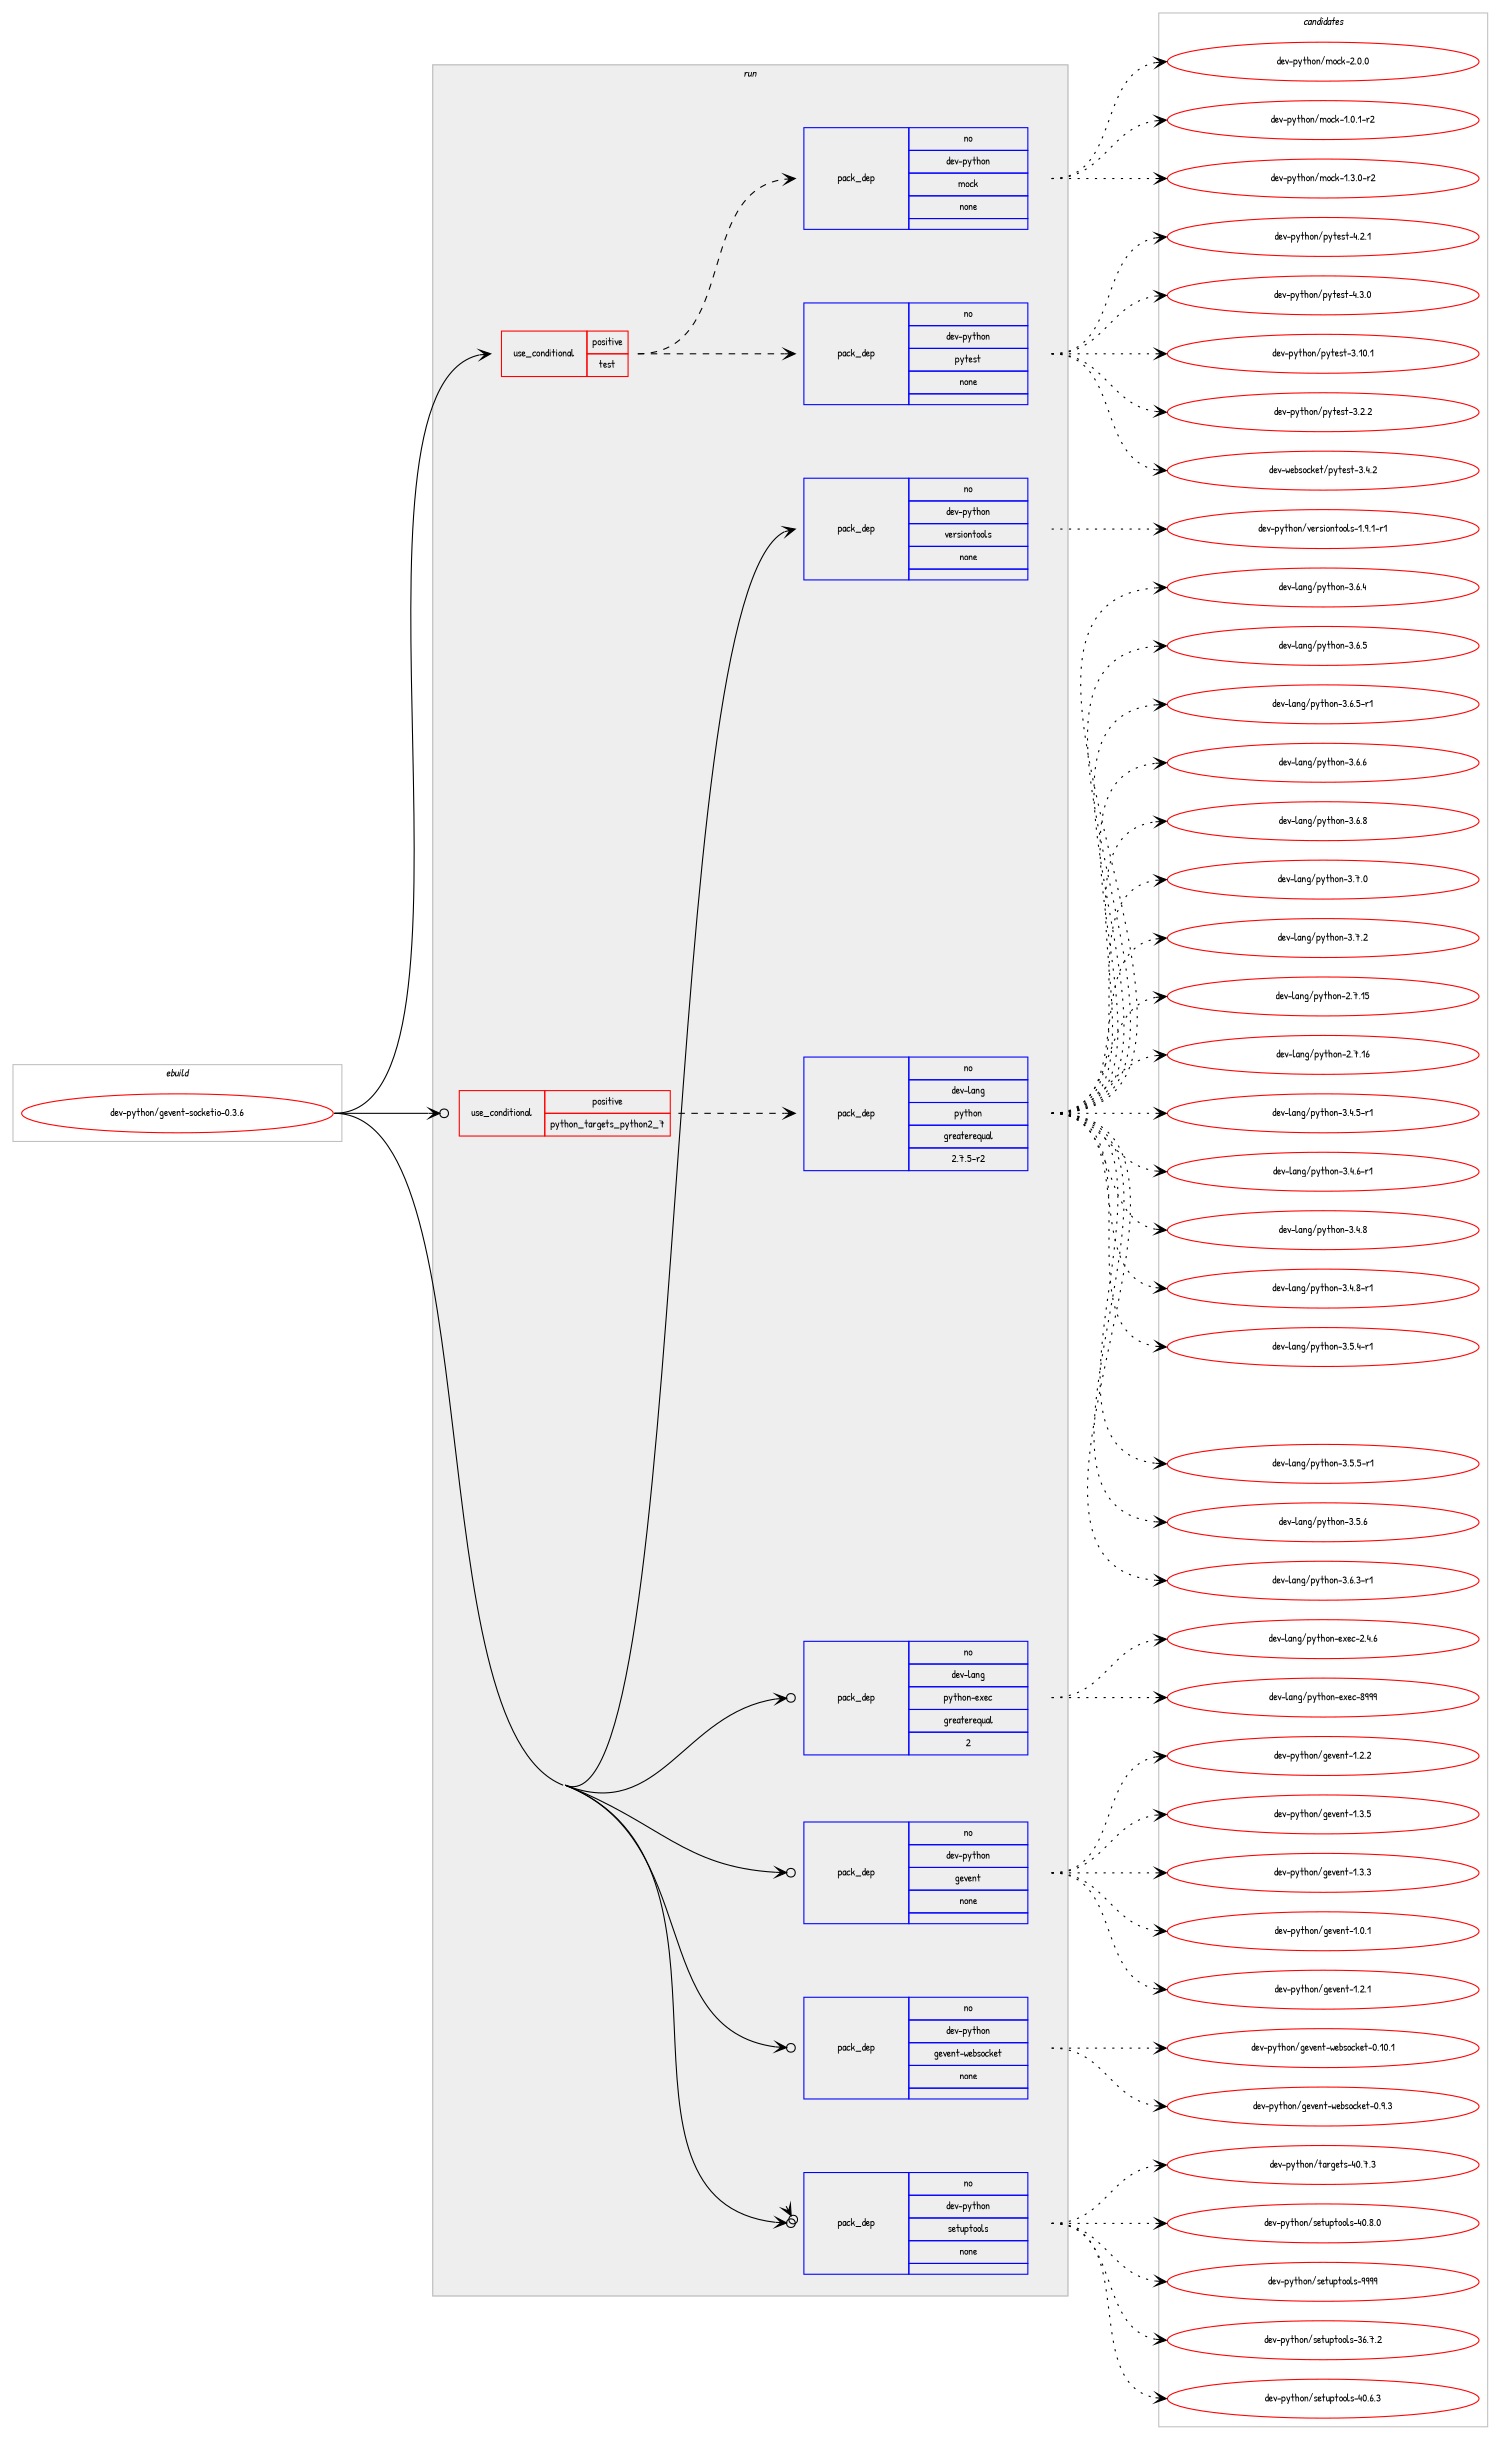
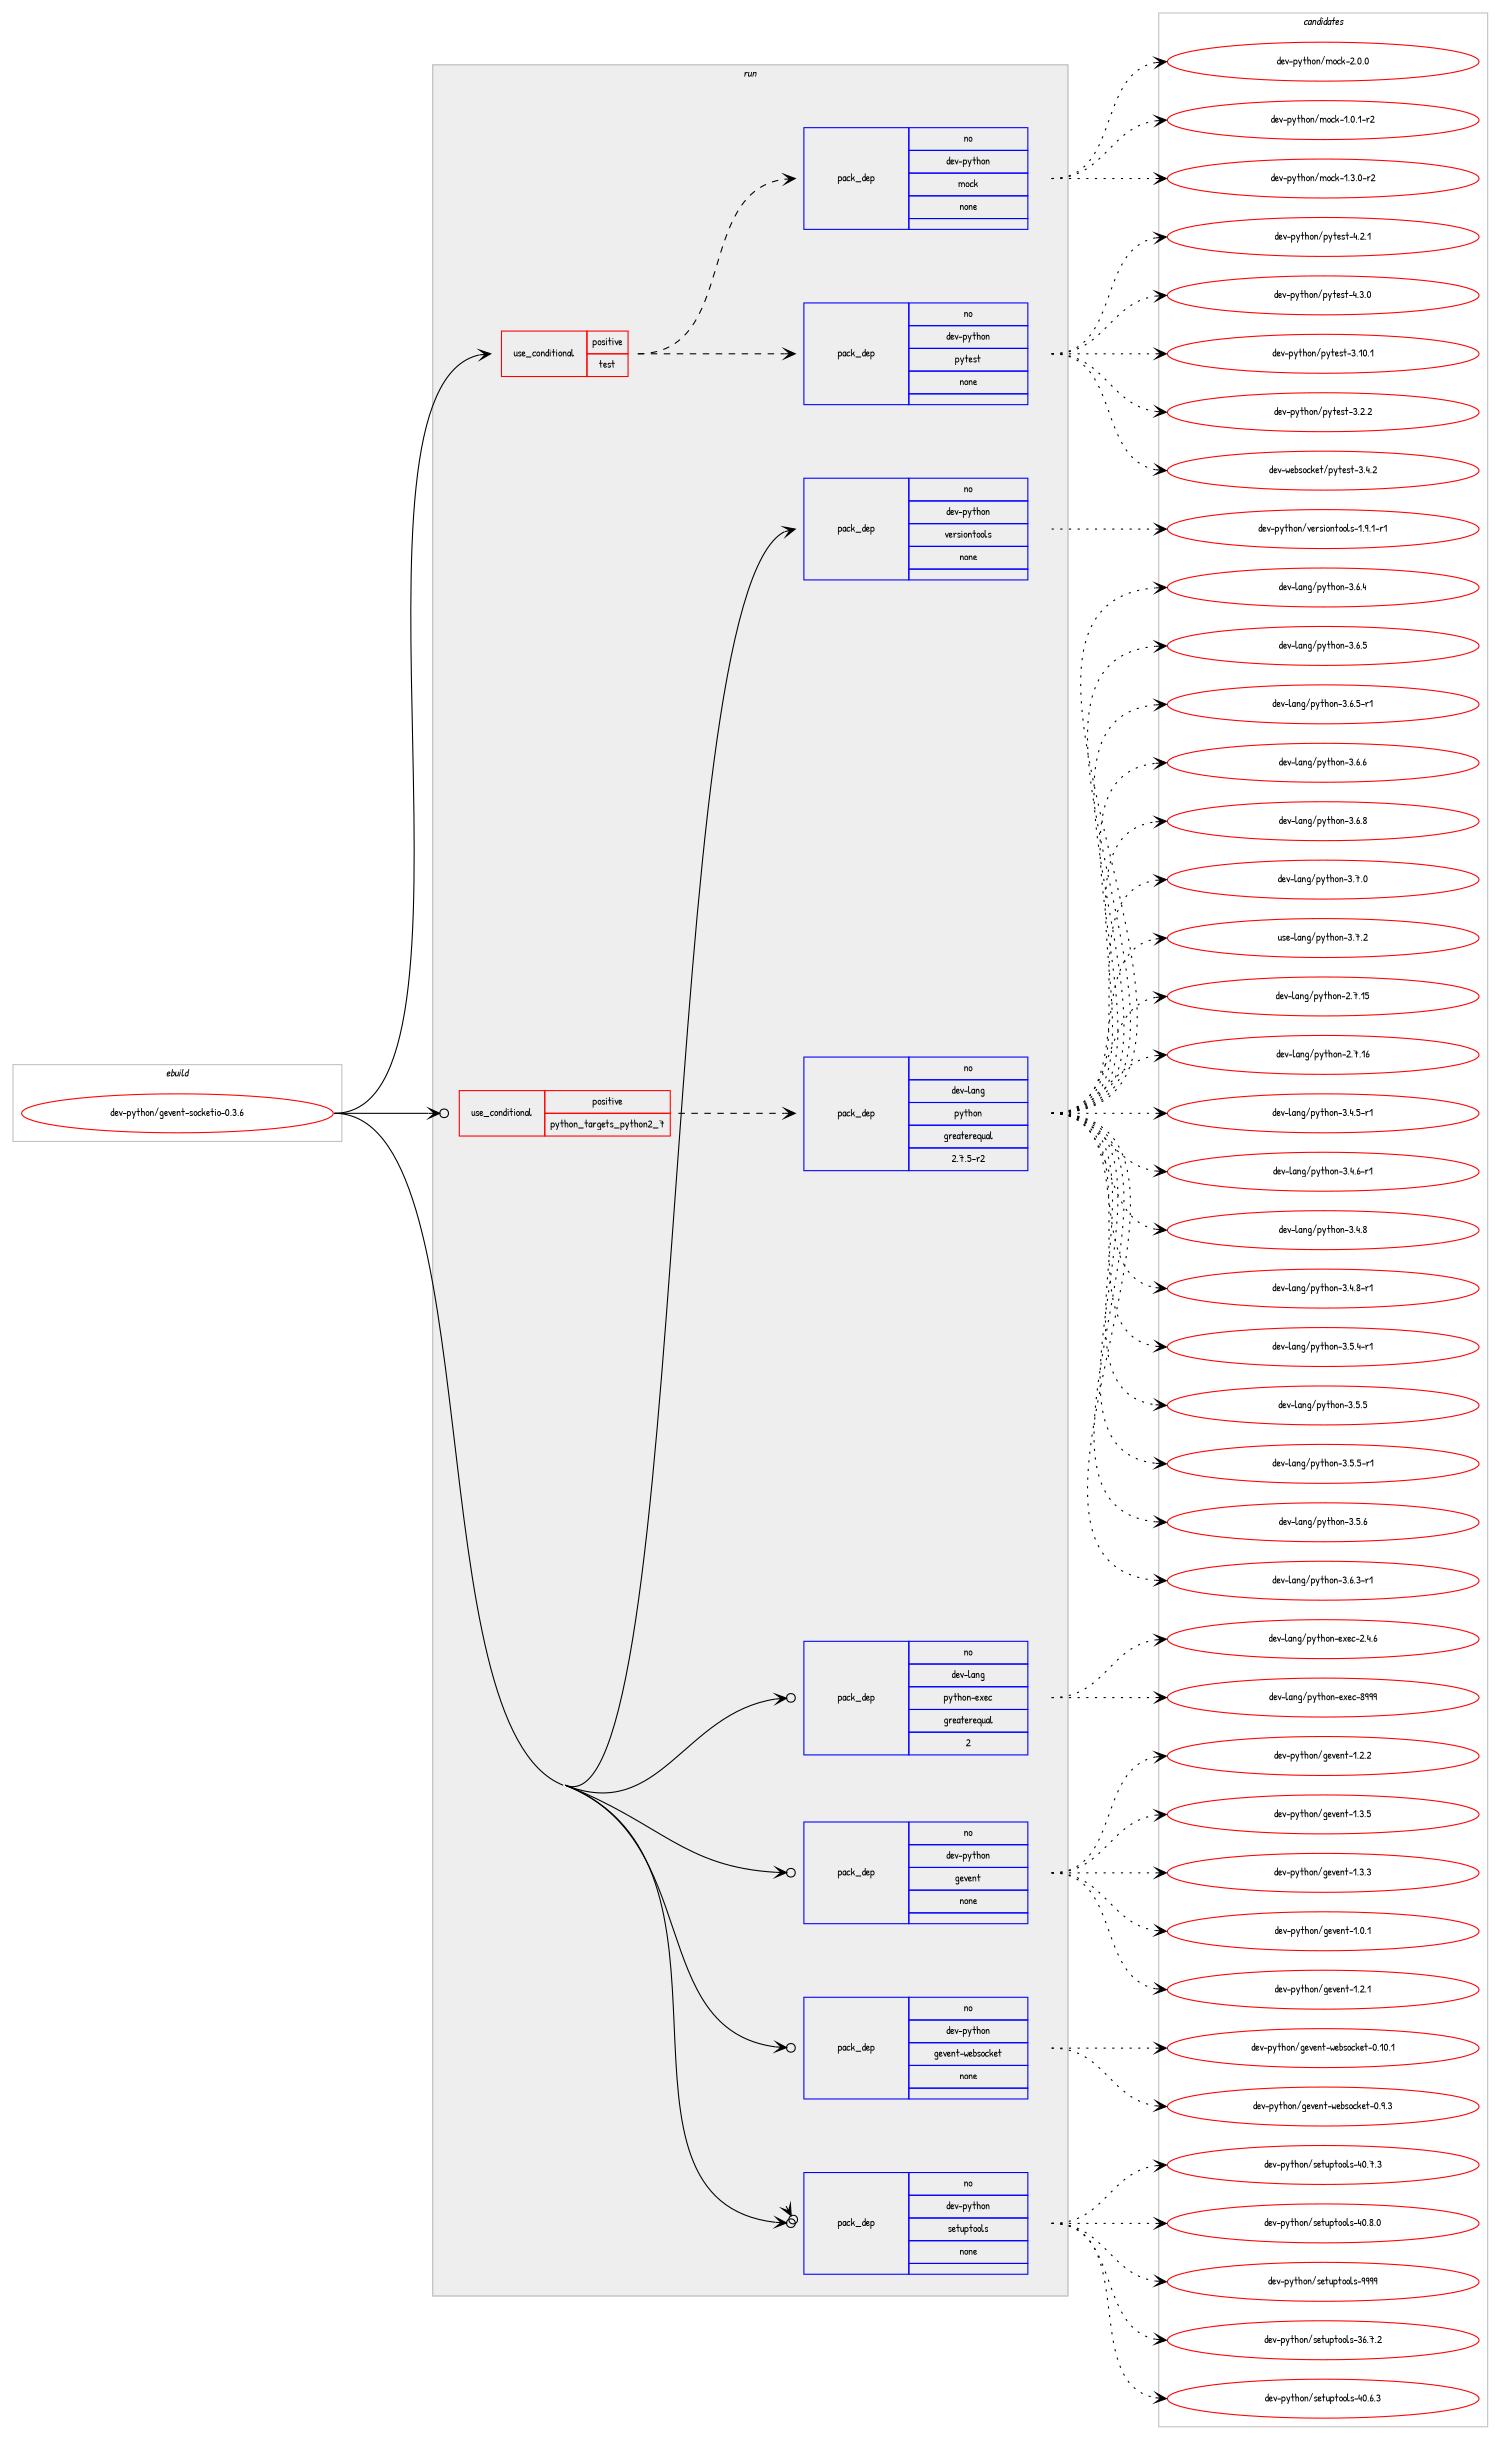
  digraph {
    compound=true
    concentrate=true
    fontname="Patrick Hand"
    fontsize=10
    newrank=true
    rankdir=LR
    ranksep=1.5
    node [color=red fontname="Patrick Hand" fontsize=10]
    edge [arrowhead=vee fontname="Patrick Hand" headport=w style=dotted tailport=e weight=100]
    n1 [label="dev-python/gevent-socketio-0.3.6" width=4]
    n2 [color=blue label=<<TABLE BORDER="0" CELLBORDER="1" CELLSPACING="0" CELLPADDING="4" WIDTH="220"><TR><TD ROWSPAN="6" CELLPADDING="30">pack_dep</TD></TR><TR><TD WIDTH="110">no</TD></TR><TR><TD>dev-python</TD></TR><TR><TD>pytest</TD></TR><TR><TD>none</TD></TR><TR><TD></TD></TR></TABLE>> shape=none]
    n3 [color=blue label=<<TABLE BORDER="0" CELLBORDER="1" CELLSPACING="0" CELLPADDING="4" WIDTH="220"><TR><TD ROWSPAN="6" CELLPADDING="30">pack_dep</TD></TR><TR><TD WIDTH="110">no</TD></TR><TR><TD>dev-python</TD></TR><TR><TD>mock</TD></TR><TR><TD>none</TD></TR><TR><TD></TD></TR></TABLE>> shape=none]
    n4 [label=<<TABLE BORDER="0" CELLBORDER="1" CELLSPACING="0" CELLPADDING="4"><TR><TD ROWSPAN="3" CELLPADDING="10">use_conditional</TD></TR><TR><TD>positive</TD></TR><TR><TD>test</TD></TR></TABLE>> shape=none]
    n5 [color=blue label=<<TABLE BORDER="0" CELLBORDER="1" CELLSPACING="0" CELLPADDING="4" WIDTH="220"><TR><TD ROWSPAN="6" CELLPADDING="30">pack_dep</TD></TR><TR><TD WIDTH="110">no</TD></TR><TR><TD>dev-python</TD></TR><TR><TD>versiontools</TD></TR><TR><TD>none</TD></TR><TR><TD></TD></TR></TABLE>> shape=none]
    n6 [color=blue label=<<TABLE BORDER="0" CELLBORDER="1" CELLSPACING="0" CELLPADDING="4" WIDTH="220"><TR><TD ROWSPAN="6" CELLPADDING="30">pack_dep</TD></TR><TR><TD WIDTH="110">no</TD></TR><TR><TD>dev-lang</TD></TR><TR><TD>python</TD></TR><TR><TD>greaterequal</TD></TR><TR><TD>2.7.5-r2</TD></TR></TABLE>> shape=none]
    n7 [label=<<TABLE BORDER="0" CELLBORDER="1" CELLSPACING="0" CELLPADDING="4"><TR><TD ROWSPAN="3" CELLPADDING="10">use_conditional</TD></TR><TR><TD>positive</TD></TR><TR><TD>python_targets_python2_7</TD></TR></TABLE>> shape=none]
    n8 [color=blue label=<<TABLE BORDER="0" CELLBORDER="1" CELLSPACING="0" CELLPADDING="4" WIDTH="220"><TR><TD ROWSPAN="6" CELLPADDING="30">pack_dep</TD></TR><TR><TD WIDTH="110">no</TD></TR><TR><TD>dev-lang</TD></TR><TR><TD>python-exec</TD></TR><TR><TD>greaterequal</TD></TR><TR><TD>2</TD></TR></TABLE>> shape=none]
    n9 [color=blue label=<<TABLE BORDER="0" CELLBORDER="1" CELLSPACING="0" CELLPADDING="4" WIDTH="220"><TR><TD ROWSPAN="6" CELLPADDING="30">pack_dep</TD></TR><TR><TD WIDTH="110">no</TD></TR><TR><TD>dev-python</TD></TR><TR><TD>gevent</TD></TR><TR><TD>none</TD></TR><TR><TD></TD></TR></TABLE>> shape=none]
    n10 [color=blue label=<<TABLE BORDER="0" CELLBORDER="1" CELLSPACING="0" CELLPADDING="4" WIDTH="220"><TR><TD ROWSPAN="6" CELLPADDING="30">pack_dep</TD></TR><TR><TD WIDTH="110">no</TD></TR><TR><TD>dev-python</TD></TR><TR><TD>gevent-websocket</TD></TR><TR><TD>none</TD></TR><TR><TD></TD></TR></TABLE>> shape=none]
    n11 [color=blue label=<<TABLE BORDER="0" CELLBORDER="1" CELLSPACING="0" CELLPADDING="4" WIDTH="220"><TR><TD ROWSPAN="6" CELLPADDING="30">pack_dep</TD></TR><TR><TD WIDTH="110">no</TD></TR><TR><TD>dev-python</TD></TR><TR><TD>setuptools</TD></TR><TR><TD>none</TD></TR><TR><TD></TD></TR></TABLE>> shape=none]
    n12 [label="dev-python/pytest-3.10.1" width=4]
    n13 [label="dev-python/pytest-3.2.2" width=4]
    n14 [label="dev-websocket/pytest-3.4.2" width=4]
    n15 [label="dev-python/pytest-4.2.1" width=4]
    n16 [label="dev-python/pytest-4.3.0" width=4]
    n17 [label="dev-python/mock-1.0.1-r2" width=4]
    n18 [label="dev-python/mock-1.3.0-r2" width=4]
    n19 [label="dev-python/mock-2.0.0" width=4]
    n20 [label="dev-python/versiontools-1.9.1-r1" width=4]
    n21 [label="dev-lang/python-2.7.15" width=4]
    n22 [label="dev-lang/python-2.7.16" width=4]
    n23 [label="dev-lang/python-3.4.5-r1" width=4]
    n24 [label="dev-lang/python-3.4.6-r1" width=4]
    n25 [label="dev-lang/python-3.4.8" width=4]
    n26 [label="dev-lang/python-3.4.8-r1" width=4]
    n27 [label="dev-lang/python-3.5.4-r1" width=4]
+   n28 [label="dev-lang/python-3.5.5" width=4]
    n29 [label="dev-lang/python-3.5.5-r1" width=4]
    n30 [label="dev-lang/python-3.5.6" width=4]
    n31 [label="dev-lang/python-3.6.3-r1" width=4]
    n32 [label="dev-lang/python-3.6.4" width=4]
    n33 [label="dev-lang/python-3.6.5" width=4]
    n34 [label="dev-lang/python-3.6.5-r1" width=4]
    n35 [label="dev-lang/python-3.6.6" width=4]
    n36 [label="dev-lang/python-3.6.8" width=4]
    n37 [label="dev-lang/python-3.7.0" width=4]
-   n38 [label="dev-lang/python-3.7.2" width=4]
+   n38 [label="use-lang/python-3.7.2" width=4]
    n39 [label="dev-lang/python-exec-2.4.6" width=4]
    n40 [label="dev-lang/python-exec-8999" width=4]
    n41 [label="dev-python/gevent-1.0.1" width=4]
    n42 [label="dev-python/gevent-1.2.1" width=4]
    n43 [label="dev-python/gevent-1.2.2" width=4]
    n44 [label="dev-python/gevent-1.3.5" width=4]
    n45 [label="dev-python/gevent-1.3.3" width=4]
    n46 [label="dev-python/gevent-websocket-0.10.1" width=4]
    n47 [label="dev-python/gevent-websocket-0.9.3" width=4]
    n48 [label="dev-python/setuptools-36.7.2" width=4]
    n49 [label="dev-python/setuptools-40.6.3" width=4]
-   n50 [label="dev-python/targets-40.7.3" width=4]
+   n50 [label="dev-python/setuptools-40.7.3" width=4]
    n51 [label="dev-python/setuptools-40.8.0" width=4]
    n52 [label="dev-python/setuptools-9999" width=4]
    subgraph cluster_1 {
      color=gray
      label=<<i>ebuild</i>>
      rank=same
      n1
    }
    subgraph cluster_2 {
      color=gray
      label=<<i>dependencies</i>>
      subgraph cluster_3 {
        color=gray
        fillcolor="#eeeeee"
        label=<<i>compile</i>>
        style=filled
        subgraph sub_4 {
          color=gray
          fillcolor="#eeeeee"
          label=<<i>compile</i>>
          style=filled
          n4
          subgraph sub_5 {
            color=gray
            fillcolor="#eeeeee"
            label=<<i>compile</i>>
            style=filled
            n2
          }
          subgraph sub_6 {
            color=gray
            fillcolor="#eeeeee"
            label=<<i>compile</i>>
            style=filled
            n3
          }
        }
        subgraph sub_7 {
          color=gray
          fillcolor="#eeeeee"
          label=<<i>compile</i>>
          style=filled
          n5
        }
      }
      subgraph cluster_8 {
        color=gray
        fillcolor="#eeeeee"
        label=<<i>compile and run</i>>
        style=filled
        subgraph sub_9 {
          color=gray
          fillcolor="#eeeeee"
          label=<<i>compile and run</i>>
          style=filled
          n7
          subgraph sub_10 {
            color=gray
            fillcolor="#eeeeee"
            label=<<i>compile and run</i>>
            style=filled
            n6
          }
        }
        subgraph sub_11 {
          color=gray
          fillcolor="#eeeeee"
          label=<<i>compile and run</i>>
          style=filled
          n8
        }
        subgraph sub_12 {
          color=gray
          fillcolor="#eeeeee"
          label=<<i>compile and run</i>>
          style=filled
          n9
        }
        subgraph sub_13 {
          color=gray
          fillcolor="#eeeeee"
          label=<<i>compile and run</i>>
          style=filled
          n10
        }
        subgraph sub_14 {
          color=gray
          fillcolor="#eeeeee"
          label=<<i>compile and run</i>>
          style=filled
          n11
        }
      }
      subgraph cluster_15 {
        color=gray
        fillcolor="#eeeeee"
        label=<<i>run</i>>
        style=filled
      }
    }
    subgraph cluster_16 {
      color=gray
      label=<<i>candidates</i>>
      rank=same
      subgraph sub_17 {
        color=black
        label=<<i>candidates</i>>
        nodesep=1
        rank=same
        n12
        n13
        n14
        n15
        n16
      }
      subgraph sub_18 {
        color=black
        label=<<i>candidates</i>>
        nodesep=1
        rank=same
        n17
        n18
        n19
      }
      subgraph sub_19 {
        color=black
        label=<<i>candidates</i>>
        nodesep=1
        rank=same
        n20
      }
      subgraph sub_20 {
        color=black
        label=<<i>candidates</i>>
        nodesep=1
        rank=same
        n21
        n22
        n23
        n24
        n25
        n26
        n27
+       n28
        n29
        n30
        n31
        n32
        n33
        n34
        n35
        n36
        n37
        n38
      }
      subgraph sub_21 {
        color=black
        label=<<i>candidates</i>>
        nodesep=1
        rank=same
        n39
        n40
      }
      subgraph sub_22 {
        color=black
        label=<<i>candidates</i>>
        nodesep=1
        rank=same
        n41
        n42
        n43
        n44
        n45
      }
      subgraph sub_23 {
        color=black
        label=<<i>candidates</i>>
        nodesep=1
        rank=same
        n46
        n47
      }
      subgraph sub_24 {
        color=black
        label=<<i>candidates</i>>
        nodesep=1
        rank=same
        n48
        n49
        n50
        n51
        n52
      }
    }
    n1 -> n4 [style=solid weight=20]
    n1 -> n5 [style=solid weight=20]
    n1 -> n7 [arrowhead=odotvee style=solid weight=20]
    n1 -> n8 [arrowhead=odotvee style=solid weight=20]
    n1 -> n9 [arrowhead=odotvee style=solid weight=20]
    n1 -> n10 [arrowhead=odotvee style=solid weight=20]
    n1 -> n11 [arrowhead=odotvee style=solid weight=20]
    n2 -> n12
    n2 -> n13
    n2 -> n14
    n2 -> n15
    n2 -> n16
    n3 -> n17
    n3 -> n18
    n3 -> n19
    n4 -> n2 [style=dashed weight=20]
    n4 -> n3 [style=dashed weight=20]
    n5 -> n20
    n6 -> n21
    n6 -> n22
    n6 -> n23
    n6 -> n24
    n6 -> n25
    n6 -> n26
    n6 -> n27
+   n6 -> n28
    n6 -> n29
    n6 -> n30
    n6 -> n31
    n6 -> n32
    n6 -> n33
    n6 -> n34
    n6 -> n35
    n6 -> n36
    n6 -> n37
    n6 -> n38
    n7 -> n6 [style=dashed weight=20]
    n8 -> n39
    n8 -> n40
    n9 -> n41
    n9 -> n42
    n9 -> n43
    n9 -> n44
    n9 -> n45
    n10 -> n46
    n10 -> n47
    n11 -> n48
    n11 -> n49
    n11 -> n50
    n11 -> n51
    n11 -> n52
  }
